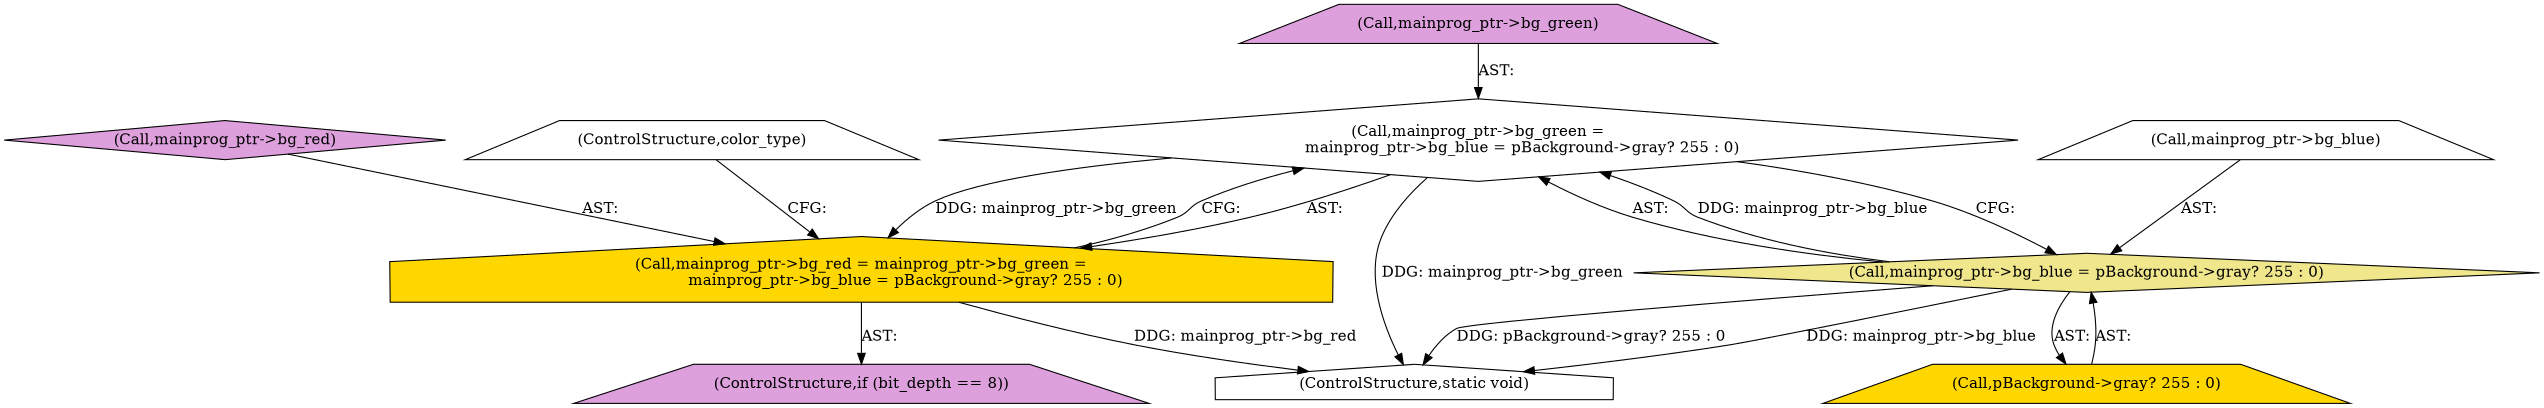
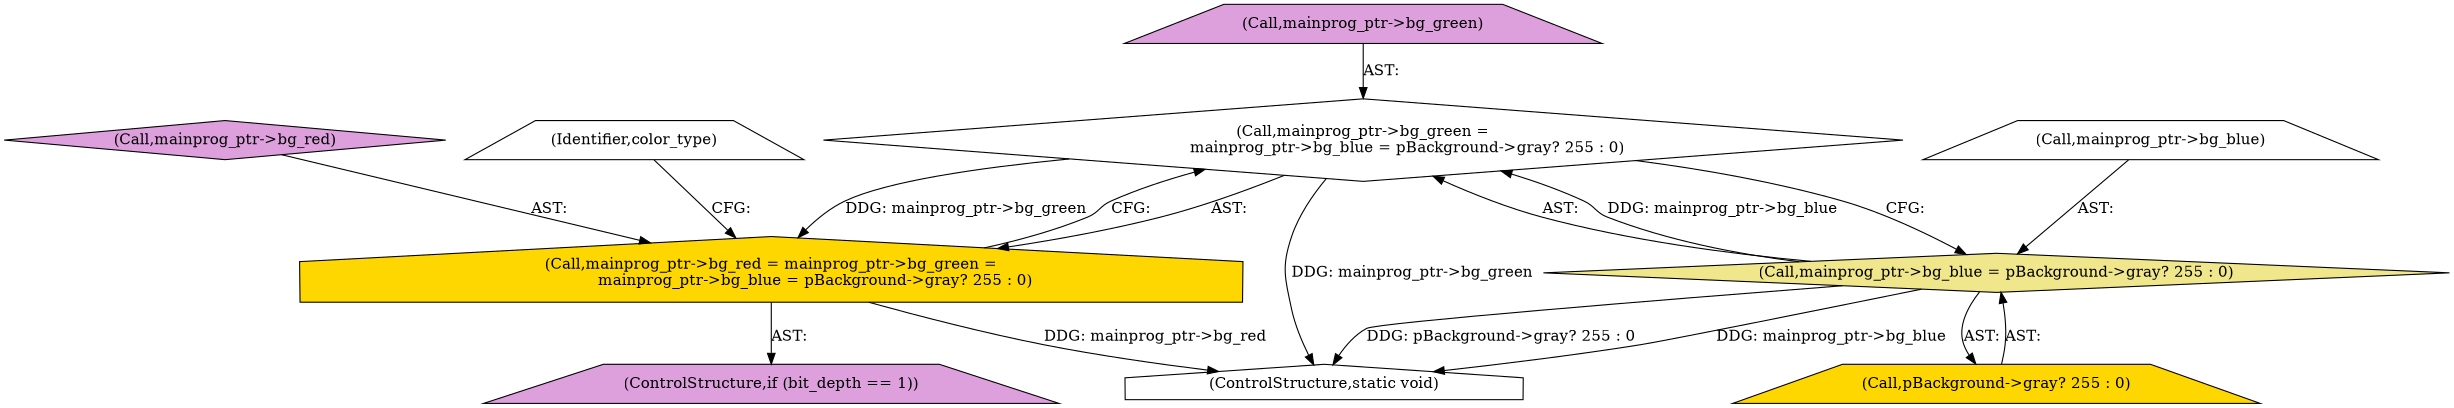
  digraph {
    node [fillcolor=white shape=trapezium style=filled]
    n1 [label="(Call,mainprog_ptr->bg_green =\n                  mainprog_ptr->bg_blue = pBackground->gray? 255 : 0)" shape=diamond]
    n2 [fillcolor=khaki label="(Call,mainprog_ptr->bg_blue = pBackground->gray? 255 : 0)" shape=diamond]
    n3 [fillcolor=gold label="(Call,mainprog_ptr->bg_red = mainprog_ptr->bg_green =\n                  mainprog_ptr->bg_blue = pBackground->gray? 255 : 0)" shape=house]
    n4 [label="(ControlStructure,static void)" shape=house]
    n5 [fillcolor=gold label="(Call,pBackground->gray? 255 : 0)"]
-   n6 [fillcolor=plum label="(ControlStructure,if (bit_depth == 8))"]
+   n6 [fillcolor=plum label="(ControlStructure,if (bit_depth == 1))"]
    n7 [fillcolor=plum label="(Call,mainprog_ptr->bg_red)" shape=diamond]
    n8 [label="(Call,mainprog_ptr->bg_blue)"]
    n9 [fillcolor=plum label="(Call,mainprog_ptr->bg_green)"]
-   n10 [label="(ControlStructure,color_type)"]
+   n10 [label="(Identifier,color_type)"]
    n1 -> n2 [label="CFG: "]
    n1 -> n3 [label="AST: "]
    n1 -> n3 [label="DDG: mainprog_ptr->bg_green"]
    n1 -> n4 [label="DDG: mainprog_ptr->bg_green"]
    n2 -> n1 [label="AST: "]
    n2 -> n1 [label="DDG: mainprog_ptr->bg_blue"]
    n2 -> n4 [label="DDG: mainprog_ptr->bg_blue"]
    n2 -> n4 [label="DDG: pBackground->gray? 255 : 0"]
    n2 -> n5 [label="AST: "]
    n3 -> n1 [label="CFG: "]
    n3 -> n4 [label="DDG: mainprog_ptr->bg_red"]
    n3 -> n6 [label="AST: "]
    n5 -> n2 [label="AST: "]
    n7 -> n3 [label="AST: "]
    n8 -> n2 [label="AST: "]
    n9 -> n1 [label="AST: "]
    n10 -> n3 [label="CFG: "]
  }
